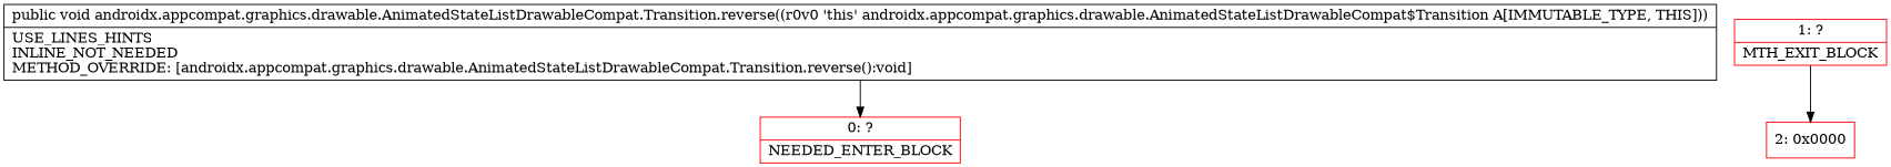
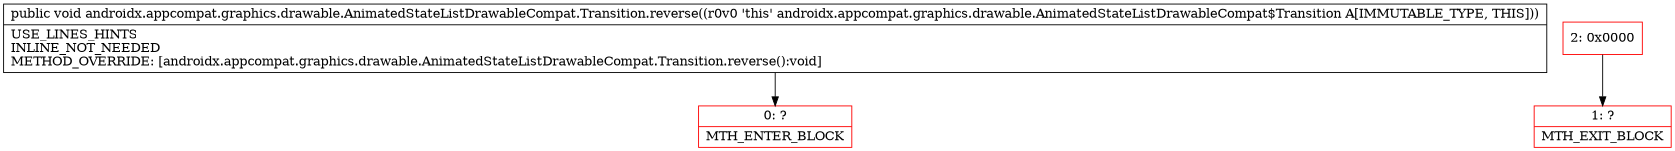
  digraph {
    node [color=red shape=record]
-   n1 [label="{0\:\ ?|NEEDED_ENTER_BLOCK\l}"]
+   n1 [label="{0\:\ ?|MTH_ENTER_BLOCK\l}"]
    n2 [label="{2\:\ 0x0000}"]
    n3 [label="{1\:\ ?|MTH_EXIT_BLOCK\l}"]
    n4 [label="{public void androidx.appcompat.graphics.drawable.AnimatedStateListDrawableCompat.Transition.reverse((r0v0 'this' androidx.appcompat.graphics.drawable.AnimatedStateListDrawableCompat$Transition A[IMMUTABLE_TYPE, THIS]))  | USE_LINES_HINTS\lINLINE_NOT_NEEDED\lMETHOD_OVERRIDE: [androidx.appcompat.graphics.drawable.AnimatedStateListDrawableCompat.Transition.reverse():void]\l}" color=""]
    subgraph cluster_1 {
      label="R(0)"
    }
-   n3 -> n2
+   n2 -> n3
    n4 -> n1
  }
